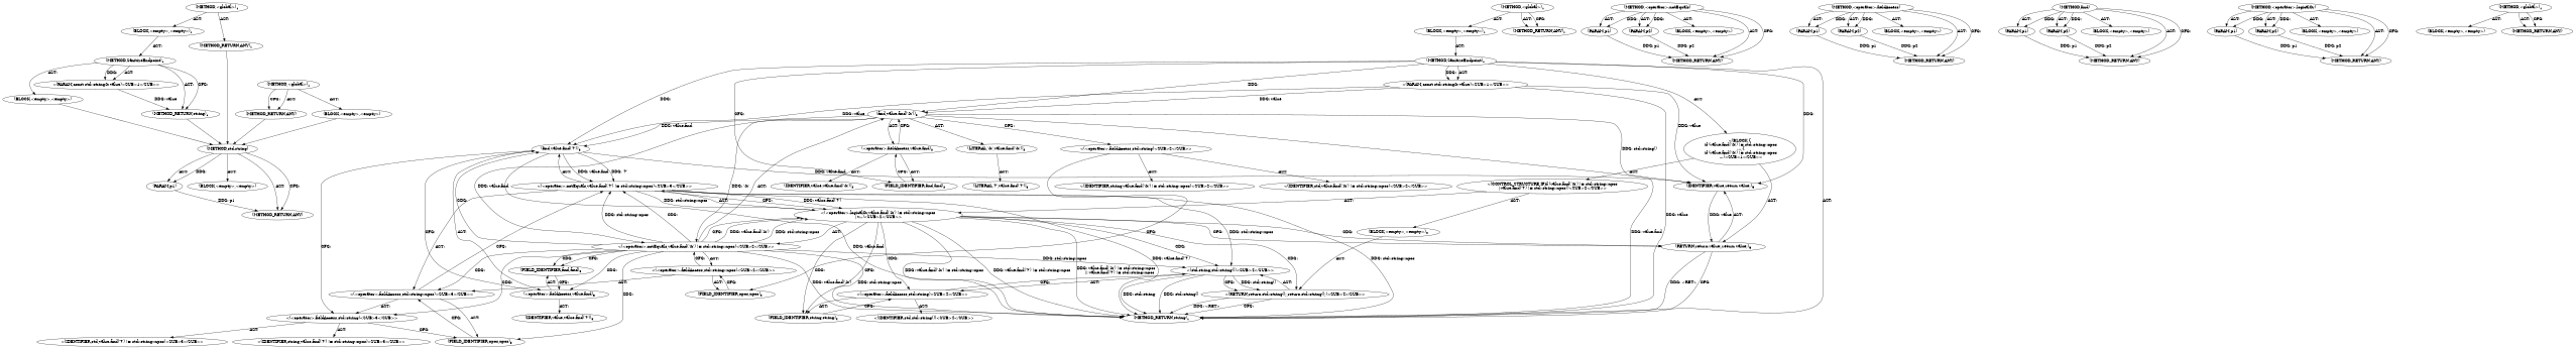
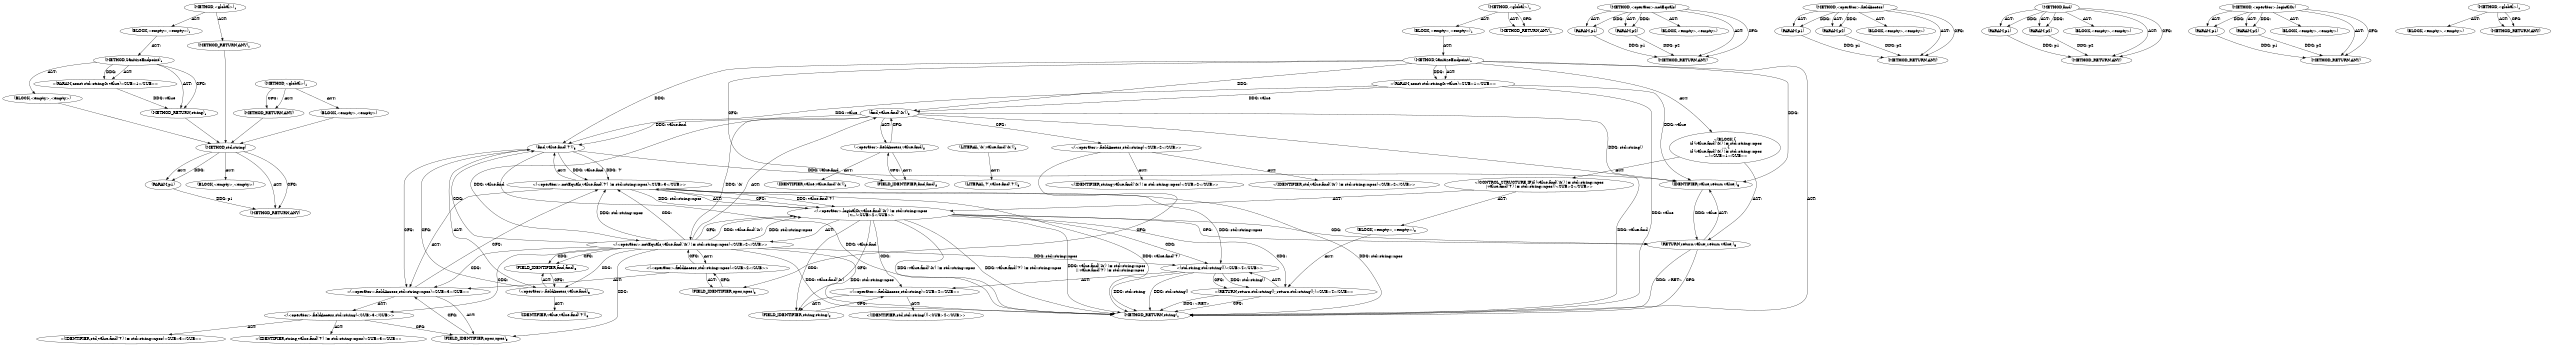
  digraph {
    n1 [label=<(METHOD,std.string)>]
    n2 [label=<(PARAM,p1)>]
    n3 [label=<(BLOCK,&lt;empty&gt;,&lt;empty&gt;)>]
    n4 [label=<(METHOD_RETURN,ANY)>]
    n5 [label=<(METHOD,&lt;global&gt;)<SUB>1</SUB>>]
    n6 [label=<(BLOCK,&lt;empty&gt;,&lt;empty&gt;)<SUB>1</SUB>>]
    n7 [label=<(METHOD_RETURN,ANY)<SUB>1</SUB>>]
    n8 [label=<(METHOD,SanitizeEndpoint)<SUB>1</SUB>>]
    n9 [label="<(PARAM,const std::string&amp; value)<SUB>1</SUB>>"]
    n10 [label="<(BLOCK,{\n  if (value.find('&amp;') != std::string::npos\n  ...,{\n  if (value.find('&amp;') != std::string::npos\n  ...)<SUB>1</SUB>>"]
    n11 [label=<(find,value.find('&amp;'))<SUB>2</SUB>>]
    n12 [label=<(FIELD_IDENTIFIER,find,find)<SUB>2</SUB>>]
    n13 [label=<(find,value.find('?'))<SUB>3</SUB>>]
    n14 [label=<(IDENTIFIER,value,return value;)<SUB>5</SUB>>]
    n15 [label=<(METHOD_RETURN,string)<SUB>1</SUB>>]
    n16 [label="<(CONTROL_STRUCTURE,IF,if (value.find('&amp;') != std::string::npos\n| value.find('?') != std::string::npos))<SUB>2</SUB>>"]
    n17 [label=<(RETURN,return value;,return value;)<SUB>5</SUB>>]
    n18 [label="<(&lt;operator&gt;.notEquals,value.find('&amp;') != std::string::npos)<SUB>2</SUB>>"]
    n19 [label=<(&lt;operator&gt;.fieldAccess,value.find)<SUB>2</SUB>>]
    n20 [label=<(LITERAL,'&amp;',value.find('&amp;'))<SUB>2</SUB>>]
    n21 [label="<(&lt;operator&gt;.fieldAccess,std::string)<SUB>2</SUB>>"]
    n22 [label="<(&lt;operator&gt;.notEquals,value.find('?') != std::string::npos)<SUB>3</SUB>>"]
    n23 [label=<(&lt;operator&gt;.fieldAccess,value.find)<SUB>3</SUB>>]
    n24 [label="<(&lt;operator&gt;.fieldAccess,std::string)<SUB>3</SUB>>"]
    n25 [label="<(&lt;operator&gt;.logicalOr,value.find('&amp;') != std::string::npos\n| v...)<SUB>2</SUB>>"]
    n26 [label=<(BLOCK,&lt;empty&gt;,&lt;empty&gt;)<SUB>4</SUB>>]
    n27 [label="<(RETURN,return std::string();,return std::string();)<SUB>4</SUB>>"]
    n28 [label="<(std.string,std::string())<SUB>4</SUB>>"]
    n29 [label="<(&lt;operator&gt;.fieldAccess,std::string)<SUB>4</SUB>>"]
    n30 [label=<(FIELD_IDENTIFIER,string,string)<SUB>4</SUB>>]
    n31 [label="<(&lt;operator&gt;.fieldAccess,std::string::npos)<SUB>2</SUB>>"]
    n32 [label=<(FIELD_IDENTIFIER,find,find)<SUB>3</SUB>>]
    n33 [label="<(&lt;operator&gt;.fieldAccess,std::string::npos)<SUB>3</SUB>>"]
    n34 [label=<(FIELD_IDENTIFIER,npos,npos)<SUB>3</SUB>>]
    n35 [label="<(IDENTIFIER,std,std::string())<SUB>4</SUB>>"]
    n36 [label=<(FIELD_IDENTIFIER,npos,npos)<SUB>2</SUB>>]
    n37 [label=<(IDENTIFIER,value,value.find('?'))<SUB>3</SUB>>]
    n38 [label="<(IDENTIFIER,std,value.find('?') != std::string::npos)<SUB>3</SUB>>"]
    n39 [label="<(IDENTIFIER,string,value.find('?') != std::string::npos)<SUB>3</SUB>>"]
    n40 [label=<(IDENTIFIER,value,value.find('&amp;'))<SUB>2</SUB>>]
    n41 [label=<(LITERAL,'?',value.find('?'))<SUB>3</SUB>>]
    n42 [label="<(IDENTIFIER,std,value.find('&amp;') != std::string::npos)<SUB>2</SUB>>"]
    n43 [label="<(IDENTIFIER,string,value.find('&amp;') != std::string::npos)<SUB>2</SUB>>"]
    n44 [label=<(METHOD,&lt;operator&gt;.notEquals)>]
    n45 [label=<(PARAM,p1)>]
    n46 [label=<(PARAM,p2)>]
    n47 [label=<(BLOCK,&lt;empty&gt;,&lt;empty&gt;)>]
    n48 [label=<(METHOD_RETURN,ANY)>]
    n49 [label=<(METHOD,&lt;operator&gt;.fieldAccess)>]
    n50 [label=<(PARAM,p1)>]
    n51 [label=<(PARAM,p2)>]
    n52 [label=<(BLOCK,&lt;empty&gt;,&lt;empty&gt;)>]
    n53 [label=<(METHOD_RETURN,ANY)>]
    n54 [label=<(METHOD,find)>]
    n55 [label=<(PARAM,p1)>]
    n56 [label=<(PARAM,p2)>]
    n57 [label=<(BLOCK,&lt;empty&gt;,&lt;empty&gt;)>]
    n58 [label=<(METHOD_RETURN,ANY)>]
    n59 [label=<(METHOD,&lt;operator&gt;.logicalOr)>]
    n60 [label=<(PARAM,p1)>]
    n61 [label=<(PARAM,p2)>]
    n62 [label=<(BLOCK,&lt;empty&gt;,&lt;empty&gt;)>]
    n63 [label=<(METHOD_RETURN,ANY)>]
    n64 [label=<(METHOD,&lt;global&gt;)<SUB>1</SUB>>]
    n65 [label=<(BLOCK,&lt;empty&gt;,&lt;empty&gt;)>]
    n66 [label=<(METHOD_RETURN,ANY)>]
    n67 [label=<(METHOD,&lt;global&gt;)<SUB>1</SUB>>]
    n68 [label=<(BLOCK,&lt;empty&gt;,&lt;empty&gt;)<SUB>1</SUB>>]
    n69 [label=<(METHOD_RETURN,ANY)<SUB>1</SUB>>]
    n70 [label=<(METHOD,SanitizeEndpoint)<SUB>1</SUB>>]
    n71 [label="<(PARAM,const std::string&amp; value)<SUB>1</SUB>>"]
    n72 [label=<(BLOCK,&lt;empty&gt;,&lt;empty&gt;)>]
    n73 [label=<(METHOD_RETURN,string)<SUB>1</SUB>>]
    n74 [label=<(METHOD,&lt;global&gt;)<SUB>1</SUB>>]
    n75 [label=<(BLOCK,&lt;empty&gt;,&lt;empty&gt;)>]
    n76 [label=<(METHOD_RETURN,ANY)>]
    n1 -> n2 [label="AST: "]
    n1 -> n2 [label="DDG: "]
    n1 -> n3 [label="AST: "]
    n1 -> n4 [label="AST: "]
    n1 -> n4 [label="CFG: "]
    n2 -> n4 [label="DDG: p1"]
    n5 -> n6 [label="AST: "]
    n5 -> n7 [label="AST: "]
    n5 -> n7 [label="CFG: "]
    n6 -> n8 [label="AST: "]
    n8 -> n9 [label="AST: "]
    n8 -> n9 [label="DDG: "]
    n8 -> n10 [label="AST: "]
    n8 -> n11 [label="DDG: "]
    n8 -> n12 [label="CFG: "]
    n8 -> n13 [label="DDG: "]
    n8 -> n14 [label="DDG: "]
    n8 -> n15 [label="AST: "]
    n9 -> n11 [label="DDG: value"]
    n9 -> n13 [label="DDG: value"]
    n9 -> n14 [label="DDG: value"]
    n9 -> n15 [label="DDG: value"]
    n10 -> n16 [label="AST: "]
    n10 -> n17 [label="AST: "]
    n11 -> n13 [label="DDG: value.find"]
    n11 -> n14 [label="DDG: std::string()"]
    n11 -> n15 [label="DDG: value.find"]
    n11 -> n18 [label="DDG: value.find"]
    n11 -> n18 [label="DDG: '&amp;'"]
    n11 -> n19 [label="AST: "]
-   n11 -> n20 [label="AST: "]
    n11 -> n21 [label="CFG: "]
    n12 -> n19 [label="CFG: "]
    n13 -> n14 [label="DDG: value.find"]
    n13 -> n15 [label="DDG: value.find"]
    n13 -> n22 [label="DDG: value.find"]
    n13 -> n22 [label="DDG: '?'"]
    n13 -> n23 [label="AST: "]
-   n13 -> n24 [label="CFG: "]
+   n13 -> n33 [label="CFG: "]
    n14 -> n17 [label="DDG: value"]
    n16 -> n25 [label="AST: "]
    n16 -> n26 [label="AST: "]
    n17 -> n14 [label="AST: "]
    n17 -> n15 [label="CFG: "]
    n17 -> n15 [label="DDG: &lt;RET&gt;"]
    n18 -> n11 [label="AST: "]
    n18 -> n13 [label="CDG: "]
    n18 -> n15 [label="DDG: value.find('&amp;')"]
    n18 -> n15 [label="DDG: std::string::npos"]
    n18 -> n22 [label="DDG: std::string::npos"]
    n18 -> n22 [label="CDG: "]
    n18 -> n23 [label="CDG: "]
    n18 -> n24 [label="CDG: "]
    n18 -> n25 [label="CFG: "]
    n18 -> n25 [label="DDG: value.find('&amp;')"]
    n18 -> n25 [label="DDG: std::string::npos"]
    n18 -> n28 [label="DDG: std::string::npos"]
    n18 -> n31 [label="AST: "]
    n18 -> n32 [label="CFG: "]
    n18 -> n32 [label="CDG: "]
    n18 -> n33 [label="CDG: "]
    n18 -> n34 [label="CDG: "]
    n19 -> n11 [label="CFG: "]
    n19 -> n12 [label="AST: "]
    n19 -> n40 [label="AST: "]
    n20 -> n41 [label="AST: "]
    n21 -> n36 [label="CFG: "]
    n21 -> n42 [label="AST: "]
    n21 -> n43 [label="AST: "]
    n22 -> n13 [label="AST: "]
    n22 -> n15 [label="DDG: value.find('?')"]
    n22 -> n15 [label="DDG: std::string::npos"]
    n22 -> n25 [label="CFG: "]
    n22 -> n25 [label="DDG: value.find('?')"]
    n22 -> n25 [label="DDG: std::string::npos"]
    n22 -> n28 [label="DDG: std::string::npos"]
    n22 -> n33 [label="AST: "]
    n23 -> n13 [label="CFG: "]
    n23 -> n32 [label="AST: "]
    n23 -> n37 [label="AST: "]
    n24 -> n34 [label="CFG: "]
    n24 -> n38 [label="AST: "]
    n24 -> n39 [label="AST: "]
    n25 -> n15 [label="DDG: value.find('&amp;') != std::string::npos"]
    n25 -> n15 [label="DDG: value.find('?') != std::string::npos"]
    n25 -> n15 [label="DDG: value.find('&amp;') != std::string::npos\n      || value.find('?') != std::string::npos"]
    n25 -> n17 [label="CFG: "]
    n25 -> n17 [label="CDG: "]
    n25 -> n18 [label="AST: "]
    n25 -> n22 [label="AST: "]
    n25 -> n27 [label="CDG: "]
    n25 -> n28 [label="CDG: "]
    n25 -> n29 [label="CDG: "]
    n25 -> n30 [label="CFG: "]
    n25 -> n30 [label="CDG: "]
    n26 -> n27 [label="AST: "]
    n27 -> n15 [label="CFG: "]
    n27 -> n15 [label="DDG: &lt;RET&gt;"]
    n27 -> n28 [label="AST: "]
    n28 -> n15 [label="DDG: std::string"]
    n28 -> n15 [label="DDG: std::string()"]
    n28 -> n27 [label="CFG: "]
    n28 -> n27 [label="DDG: std::string()"]
    n28 -> n29 [label="AST: "]
-   n29 -> n28 [label="CFG: "]
    n29 -> n30 [label="AST: "]
    n29 -> n35 [label="AST: "]
    n30 -> n29 [label="CFG: "]
    n31 -> n18 [label="CFG: "]
    n31 -> n33 [label="AST: "]
    n31 -> n36 [label="AST: "]
    n32 -> n23 [label="CFG: "]
    n33 -> n22 [label="CFG: "]
    n33 -> n24 [label="AST: "]
    n33 -> n34 [label="AST: "]
    n34 -> n33 [label="CFG: "]
    n36 -> n31 [label="CFG: "]
    n44 -> n45 [label="AST: "]
    n44 -> n45 [label="DDG: "]
    n44 -> n46 [label="AST: "]
    n44 -> n46 [label="DDG: "]
    n44 -> n47 [label="AST: "]
    n44 -> n48 [label="AST: "]
    n44 -> n48 [label="CFG: "]
    n45 -> n48 [label="DDG: p1"]
    n46 -> n48 [label="DDG: p2"]
    n49 -> n50 [label="AST: "]
    n49 -> n50 [label="DDG: "]
    n49 -> n51 [label="AST: "]
    n49 -> n51 [label="DDG: "]
    n49 -> n52 [label="AST: "]
    n49 -> n53 [label="AST: "]
    n49 -> n53 [label="CFG: "]
    n50 -> n53 [label="DDG: p1"]
    n51 -> n53 [label="DDG: p2"]
    n54 -> n55 [label="AST: "]
    n54 -> n55 [label="DDG: "]
    n54 -> n56 [label="AST: "]
    n54 -> n56 [label="DDG: "]
    n54 -> n57 [label="AST: "]
    n54 -> n58 [label="AST: "]
    n54 -> n58 [label="CFG: "]
    n55 -> n58 [label="DDG: p1"]
    n56 -> n58 [label="DDG: p2"]
    n59 -> n60 [label="AST: "]
    n59 -> n60 [label="DDG: "]
    n59 -> n61 [label="AST: "]
    n59 -> n61 [label="DDG: "]
    n59 -> n62 [label="AST: "]
    n59 -> n63 [label="AST: "]
    n59 -> n63 [label="CFG: "]
    n60 -> n63 [label="DDG: p1"]
    n61 -> n63 [label="DDG: p2"]
    n64 -> n65 [label="AST: "]
    n64 -> n66 [label="AST: "]
    n64 -> n66 [label="CFG: "]
    n67 -> n68 [label="AST: "]
    n67 -> n69 [label="AST: "]
    n68 -> n70 [label="AST: "]
    n69 -> n1
    n70 -> n71 [label="AST: "]
    n70 -> n71 [label="DDG: "]
    n70 -> n72 [label="AST: "]
    n70 -> n73 [label="AST: "]
    n70 -> n73 [label="CFG: "]
    n71 -> n73 [label="DDG: value"]
    n72 -> n1
    n73 -> n1
    n74 -> n75 [label="AST: "]
    n74 -> n76 [label="AST: "]
    n74 -> n76 [label="CFG: "]
    n75 -> n1
    n76 -> n1
  }
